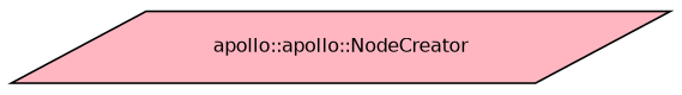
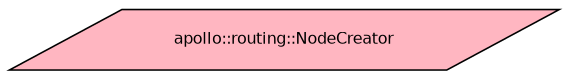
  digraph {
    rankdir=LR
-   n1 [color=black fillcolor=lightpink fontname=Helvetica fontsize=10 height=0.2 label="apollo::apollo::NodeCreator" shape=parallelogram style=filled width=0.4]
+   n1 [color=black fillcolor=lightpink fontname=Helvetica fontsize=10 height=0.2 label="apollo::routing::NodeCreator" shape=parallelogram style=filled width=0.4]
  }
